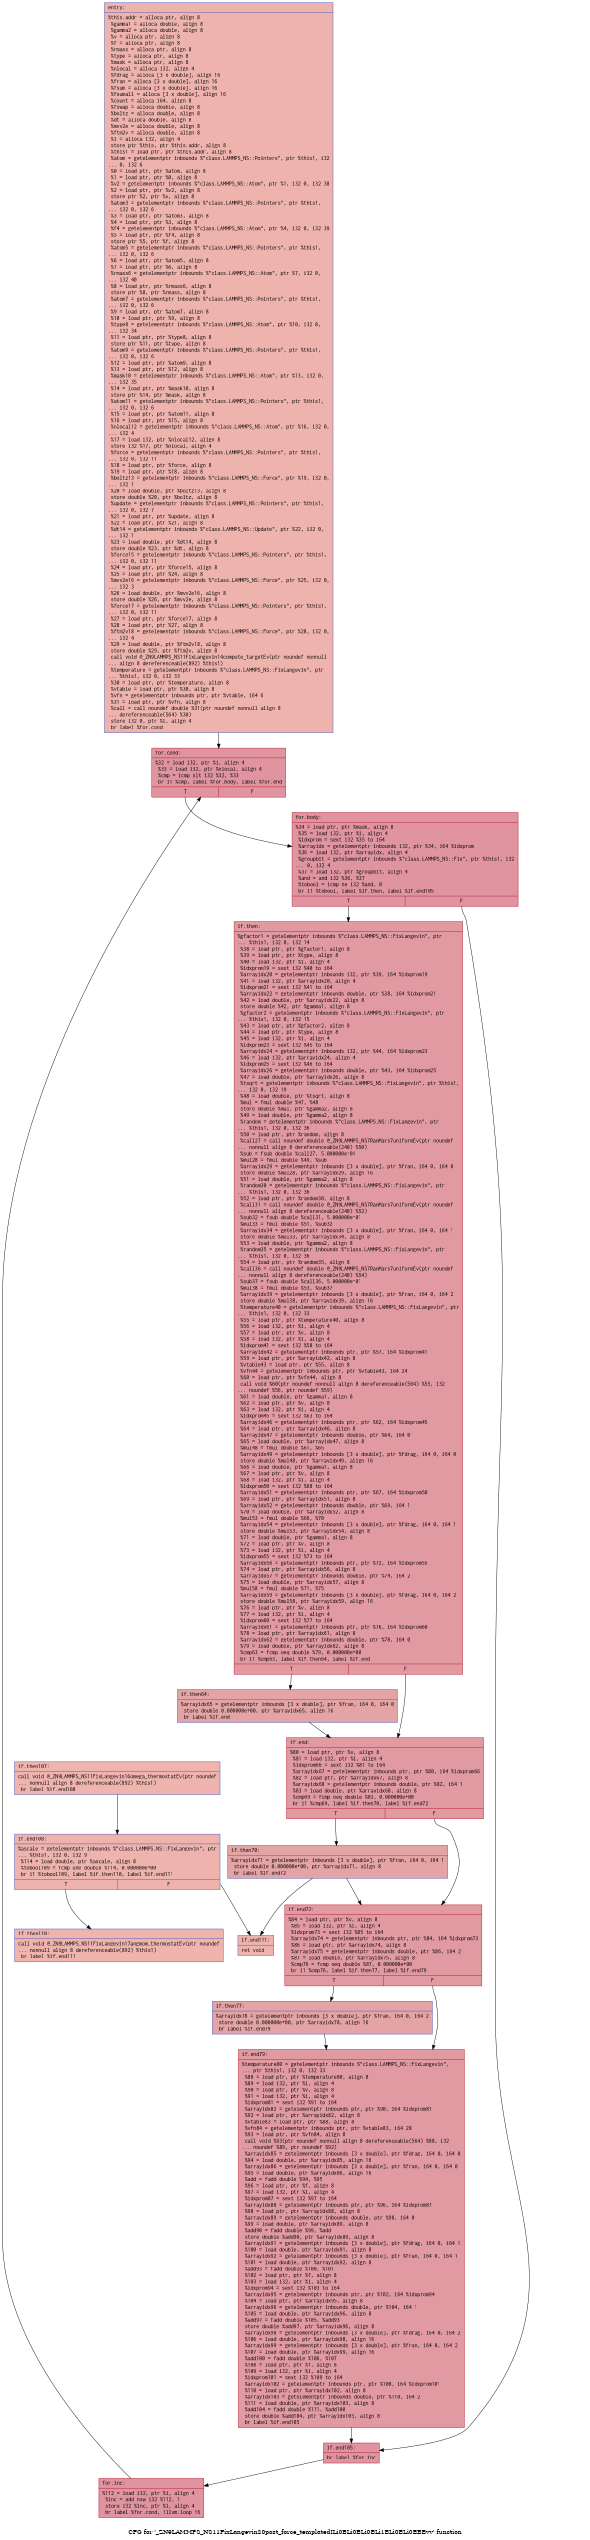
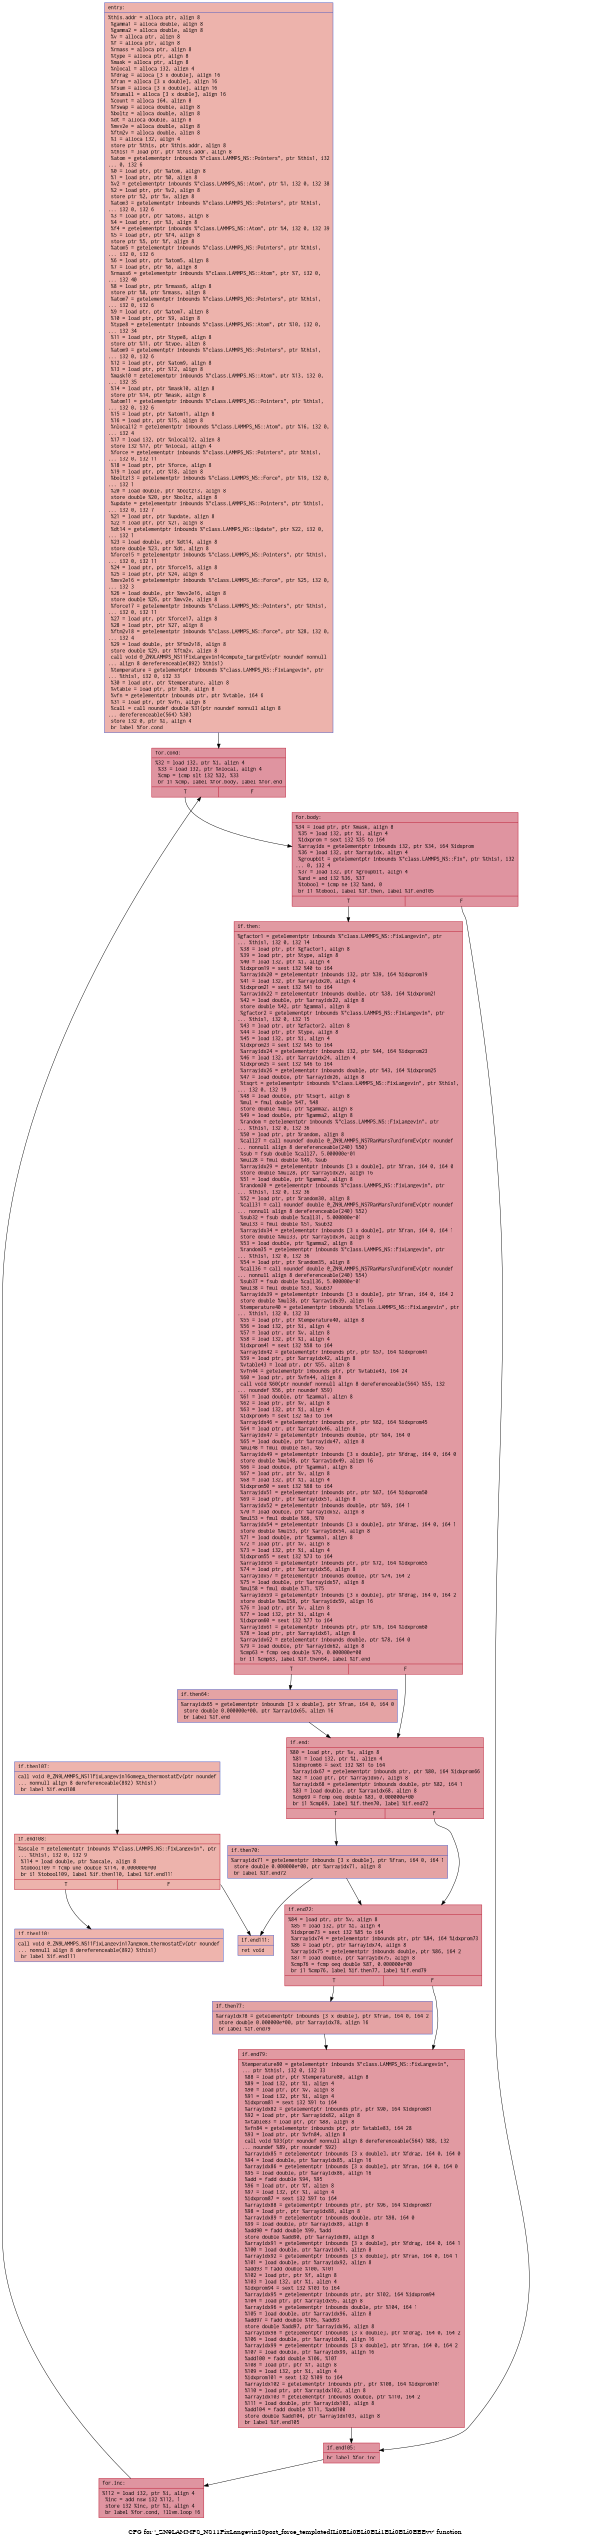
  digraph {
    label="CFG for '_ZN9LAMMPS_NS11FixLangevin20post_force_templatedILi0ELi0ELi0ELi1ELi0ELi0EEEvv' function"
    node [color="#3d50c3ff" fillcolor="#b70d2870" fontname=Courier shape=record style=filled]
    n1 [fillcolor="#d6524470" label="{entry:\l|  %this.addr = alloca ptr, align 8\l  %gamma1 = alloca double, align 8\l  %gamma2 = alloca double, align 8\l  %v = alloca ptr, align 8\l  %f = alloca ptr, align 8\l  %rmass = alloca ptr, align 8\l  %type = alloca ptr, align 8\l  %mask = alloca ptr, align 8\l  %nlocal = alloca i32, align 4\l  %fdrag = alloca [3 x double], align 16\l  %fran = alloca [3 x double], align 16\l  %fsum = alloca [3 x double], align 16\l  %fsumall = alloca [3 x double], align 16\l  %count = alloca i64, align 8\l  %fswap = alloca double, align 8\l  %boltz = alloca double, align 8\l  %dt = alloca double, align 8\l  %mvv2e = alloca double, align 8\l  %ftm2v = alloca double, align 8\l  %i = alloca i32, align 4\l  store ptr %this, ptr %this.addr, align 8\l  %this1 = load ptr, ptr %this.addr, align 8\l  %atom = getelementptr inbounds %\"class.LAMMPS_NS::Pointers\", ptr %this1, i32\l... 0, i32 6\l  %0 = load ptr, ptr %atom, align 8\l  %1 = load ptr, ptr %0, align 8\l  %v2 = getelementptr inbounds %\"class.LAMMPS_NS::Atom\", ptr %1, i32 0, i32 38\l  %2 = load ptr, ptr %v2, align 8\l  store ptr %2, ptr %v, align 8\l  %atom3 = getelementptr inbounds %\"class.LAMMPS_NS::Pointers\", ptr %this1,\l... i32 0, i32 6\l  %3 = load ptr, ptr %atom3, align 8\l  %4 = load ptr, ptr %3, align 8\l  %f4 = getelementptr inbounds %\"class.LAMMPS_NS::Atom\", ptr %4, i32 0, i32 39\l  %5 = load ptr, ptr %f4, align 8\l  store ptr %5, ptr %f, align 8\l  %atom5 = getelementptr inbounds %\"class.LAMMPS_NS::Pointers\", ptr %this1,\l... i32 0, i32 6\l  %6 = load ptr, ptr %atom5, align 8\l  %7 = load ptr, ptr %6, align 8\l  %rmass6 = getelementptr inbounds %\"class.LAMMPS_NS::Atom\", ptr %7, i32 0,\l... i32 40\l  %8 = load ptr, ptr %rmass6, align 8\l  store ptr %8, ptr %rmass, align 8\l  %atom7 = getelementptr inbounds %\"class.LAMMPS_NS::Pointers\", ptr %this1,\l... i32 0, i32 6\l  %9 = load ptr, ptr %atom7, align 8\l  %10 = load ptr, ptr %9, align 8\l  %type8 = getelementptr inbounds %\"class.LAMMPS_NS::Atom\", ptr %10, i32 0,\l... i32 34\l  %11 = load ptr, ptr %type8, align 8\l  store ptr %11, ptr %type, align 8\l  %atom9 = getelementptr inbounds %\"class.LAMMPS_NS::Pointers\", ptr %this1,\l... i32 0, i32 6\l  %12 = load ptr, ptr %atom9, align 8\l  %13 = load ptr, ptr %12, align 8\l  %mask10 = getelementptr inbounds %\"class.LAMMPS_NS::Atom\", ptr %13, i32 0,\l... i32 35\l  %14 = load ptr, ptr %mask10, align 8\l  store ptr %14, ptr %mask, align 8\l  %atom11 = getelementptr inbounds %\"class.LAMMPS_NS::Pointers\", ptr %this1,\l... i32 0, i32 6\l  %15 = load ptr, ptr %atom11, align 8\l  %16 = load ptr, ptr %15, align 8\l  %nlocal12 = getelementptr inbounds %\"class.LAMMPS_NS::Atom\", ptr %16, i32 0,\l... i32 4\l  %17 = load i32, ptr %nlocal12, align 8\l  store i32 %17, ptr %nlocal, align 4\l  %force = getelementptr inbounds %\"class.LAMMPS_NS::Pointers\", ptr %this1,\l... i32 0, i32 11\l  %18 = load ptr, ptr %force, align 8\l  %19 = load ptr, ptr %18, align 8\l  %boltz13 = getelementptr inbounds %\"class.LAMMPS_NS::Force\", ptr %19, i32 0,\l... i32 1\l  %20 = load double, ptr %boltz13, align 8\l  store double %20, ptr %boltz, align 8\l  %update = getelementptr inbounds %\"class.LAMMPS_NS::Pointers\", ptr %this1,\l... i32 0, i32 7\l  %21 = load ptr, ptr %update, align 8\l  %22 = load ptr, ptr %21, align 8\l  %dt14 = getelementptr inbounds %\"class.LAMMPS_NS::Update\", ptr %22, i32 0,\l... i32 1\l  %23 = load double, ptr %dt14, align 8\l  store double %23, ptr %dt, align 8\l  %force15 = getelementptr inbounds %\"class.LAMMPS_NS::Pointers\", ptr %this1,\l... i32 0, i32 11\l  %24 = load ptr, ptr %force15, align 8\l  %25 = load ptr, ptr %24, align 8\l  %mvv2e16 = getelementptr inbounds %\"class.LAMMPS_NS::Force\", ptr %25, i32 0,\l... i32 3\l  %26 = load double, ptr %mvv2e16, align 8\l  store double %26, ptr %mvv2e, align 8\l  %force17 = getelementptr inbounds %\"class.LAMMPS_NS::Pointers\", ptr %this1,\l... i32 0, i32 11\l  %27 = load ptr, ptr %force17, align 8\l  %28 = load ptr, ptr %27, align 8\l  %ftm2v18 = getelementptr inbounds %\"class.LAMMPS_NS::Force\", ptr %28, i32 0,\l... i32 4\l  %29 = load double, ptr %ftm2v18, align 8\l  store double %29, ptr %ftm2v, align 8\l  call void @_ZN9LAMMPS_NS11FixLangevin14compute_targetEv(ptr noundef nonnull\l... align 8 dereferenceable(892) %this1)\l  %temperature = getelementptr inbounds %\"class.LAMMPS_NS::FixLangevin\", ptr\l... %this1, i32 0, i32 33\l  %30 = load ptr, ptr %temperature, align 8\l  %vtable = load ptr, ptr %30, align 8\l  %vfn = getelementptr inbounds ptr, ptr %vtable, i64 6\l  %31 = load ptr, ptr %vfn, align 8\l  %call = call noundef double %31(ptr noundef nonnull align 8\l... dereferenceable(564) %30)\l  store i32 0, ptr %i, align 4\l  br label %for.cond\l}"]
    n2 [color="#b70d28ff" label="{for.cond:\l|  %32 = load i32, ptr %i, align 4\l  %33 = load i32, ptr %nlocal, align 4\l  %cmp = icmp slt i32 %32, %33\l  br i1 %cmp, label %for.body, label %for.end\l|{<s0>T|<s1>F}}"]
    n3 [color="#b70d28ff" label="{for.body:\l|  %34 = load ptr, ptr %mask, align 8\l  %35 = load i32, ptr %i, align 4\l  %idxprom = sext i32 %35 to i64\l  %arrayidx = getelementptr inbounds i32, ptr %34, i64 %idxprom\l  %36 = load i32, ptr %arrayidx, align 4\l  %groupbit = getelementptr inbounds %\"class.LAMMPS_NS::Fix\", ptr %this1, i32\l... 0, i32 4\l  %37 = load i32, ptr %groupbit, align 4\l  %and = and i32 %36, %37\l  %tobool = icmp ne i32 %and, 0\l  br i1 %tobool, label %if.then, label %if.end105\l|{<s0>T|<s1>F}}"]
    n4 [color="#b70d28ff" fillcolor="#bb1b2c70" label="{if.then:\l|  %gfactor1 = getelementptr inbounds %\"class.LAMMPS_NS::FixLangevin\", ptr\l... %this1, i32 0, i32 14\l  %38 = load ptr, ptr %gfactor1, align 8\l  %39 = load ptr, ptr %type, align 8\l  %40 = load i32, ptr %i, align 4\l  %idxprom19 = sext i32 %40 to i64\l  %arrayidx20 = getelementptr inbounds i32, ptr %39, i64 %idxprom19\l  %41 = load i32, ptr %arrayidx20, align 4\l  %idxprom21 = sext i32 %41 to i64\l  %arrayidx22 = getelementptr inbounds double, ptr %38, i64 %idxprom21\l  %42 = load double, ptr %arrayidx22, align 8\l  store double %42, ptr %gamma1, align 8\l  %gfactor2 = getelementptr inbounds %\"class.LAMMPS_NS::FixLangevin\", ptr\l... %this1, i32 0, i32 15\l  %43 = load ptr, ptr %gfactor2, align 8\l  %44 = load ptr, ptr %type, align 8\l  %45 = load i32, ptr %i, align 4\l  %idxprom23 = sext i32 %45 to i64\l  %arrayidx24 = getelementptr inbounds i32, ptr %44, i64 %idxprom23\l  %46 = load i32, ptr %arrayidx24, align 4\l  %idxprom25 = sext i32 %46 to i64\l  %arrayidx26 = getelementptr inbounds double, ptr %43, i64 %idxprom25\l  %47 = load double, ptr %arrayidx26, align 8\l  %tsqrt = getelementptr inbounds %\"class.LAMMPS_NS::FixLangevin\", ptr %this1,\l... i32 0, i32 19\l  %48 = load double, ptr %tsqrt, align 8\l  %mul = fmul double %47, %48\l  store double %mul, ptr %gamma2, align 8\l  %49 = load double, ptr %gamma2, align 8\l  %random = getelementptr inbounds %\"class.LAMMPS_NS::FixLangevin\", ptr\l... %this1, i32 0, i32 36\l  %50 = load ptr, ptr %random, align 8\l  %call27 = call noundef double @_ZN9LAMMPS_NS7RanMars7uniformEv(ptr noundef\l... nonnull align 8 dereferenceable(240) %50)\l  %sub = fsub double %call27, 5.000000e-01\l  %mul28 = fmul double %49, %sub\l  %arrayidx29 = getelementptr inbounds [3 x double], ptr %fran, i64 0, i64 0\l  store double %mul28, ptr %arrayidx29, align 16\l  %51 = load double, ptr %gamma2, align 8\l  %random30 = getelementptr inbounds %\"class.LAMMPS_NS::FixLangevin\", ptr\l... %this1, i32 0, i32 36\l  %52 = load ptr, ptr %random30, align 8\l  %call31 = call noundef double @_ZN9LAMMPS_NS7RanMars7uniformEv(ptr noundef\l... nonnull align 8 dereferenceable(240) %52)\l  %sub32 = fsub double %call31, 5.000000e-01\l  %mul33 = fmul double %51, %sub32\l  %arrayidx34 = getelementptr inbounds [3 x double], ptr %fran, i64 0, i64 1\l  store double %mul33, ptr %arrayidx34, align 8\l  %53 = load double, ptr %gamma2, align 8\l  %random35 = getelementptr inbounds %\"class.LAMMPS_NS::FixLangevin\", ptr\l... %this1, i32 0, i32 36\l  %54 = load ptr, ptr %random35, align 8\l  %call36 = call noundef double @_ZN9LAMMPS_NS7RanMars7uniformEv(ptr noundef\l... nonnull align 8 dereferenceable(240) %54)\l  %sub37 = fsub double %call36, 5.000000e-01\l  %mul38 = fmul double %53, %sub37\l  %arrayidx39 = getelementptr inbounds [3 x double], ptr %fran, i64 0, i64 2\l  store double %mul38, ptr %arrayidx39, align 16\l  %temperature40 = getelementptr inbounds %\"class.LAMMPS_NS::FixLangevin\", ptr\l... %this1, i32 0, i32 33\l  %55 = load ptr, ptr %temperature40, align 8\l  %56 = load i32, ptr %i, align 4\l  %57 = load ptr, ptr %v, align 8\l  %58 = load i32, ptr %i, align 4\l  %idxprom41 = sext i32 %58 to i64\l  %arrayidx42 = getelementptr inbounds ptr, ptr %57, i64 %idxprom41\l  %59 = load ptr, ptr %arrayidx42, align 8\l  %vtable43 = load ptr, ptr %55, align 8\l  %vfn44 = getelementptr inbounds ptr, ptr %vtable43, i64 24\l  %60 = load ptr, ptr %vfn44, align 8\l  call void %60(ptr noundef nonnull align 8 dereferenceable(564) %55, i32\l... noundef %56, ptr noundef %59)\l  %61 = load double, ptr %gamma1, align 8\l  %62 = load ptr, ptr %v, align 8\l  %63 = load i32, ptr %i, align 4\l  %idxprom45 = sext i32 %63 to i64\l  %arrayidx46 = getelementptr inbounds ptr, ptr %62, i64 %idxprom45\l  %64 = load ptr, ptr %arrayidx46, align 8\l  %arrayidx47 = getelementptr inbounds double, ptr %64, i64 0\l  %65 = load double, ptr %arrayidx47, align 8\l  %mul48 = fmul double %61, %65\l  %arrayidx49 = getelementptr inbounds [3 x double], ptr %fdrag, i64 0, i64 0\l  store double %mul48, ptr %arrayidx49, align 16\l  %66 = load double, ptr %gamma1, align 8\l  %67 = load ptr, ptr %v, align 8\l  %68 = load i32, ptr %i, align 4\l  %idxprom50 = sext i32 %68 to i64\l  %arrayidx51 = getelementptr inbounds ptr, ptr %67, i64 %idxprom50\l  %69 = load ptr, ptr %arrayidx51, align 8\l  %arrayidx52 = getelementptr inbounds double, ptr %69, i64 1\l  %70 = load double, ptr %arrayidx52, align 8\l  %mul53 = fmul double %66, %70\l  %arrayidx54 = getelementptr inbounds [3 x double], ptr %fdrag, i64 0, i64 1\l  store double %mul53, ptr %arrayidx54, align 8\l  %71 = load double, ptr %gamma1, align 8\l  %72 = load ptr, ptr %v, align 8\l  %73 = load i32, ptr %i, align 4\l  %idxprom55 = sext i32 %73 to i64\l  %arrayidx56 = getelementptr inbounds ptr, ptr %72, i64 %idxprom55\l  %74 = load ptr, ptr %arrayidx56, align 8\l  %arrayidx57 = getelementptr inbounds double, ptr %74, i64 2\l  %75 = load double, ptr %arrayidx57, align 8\l  %mul58 = fmul double %71, %75\l  %arrayidx59 = getelementptr inbounds [3 x double], ptr %fdrag, i64 0, i64 2\l  store double %mul58, ptr %arrayidx59, align 16\l  %76 = load ptr, ptr %v, align 8\l  %77 = load i32, ptr %i, align 4\l  %idxprom60 = sext i32 %77 to i64\l  %arrayidx61 = getelementptr inbounds ptr, ptr %76, i64 %idxprom60\l  %78 = load ptr, ptr %arrayidx61, align 8\l  %arrayidx62 = getelementptr inbounds double, ptr %78, i64 0\l  %79 = load double, ptr %arrayidx62, align 8\l  %cmp63 = fcmp oeq double %79, 0.000000e+00\l  br i1 %cmp63, label %if.then64, label %if.end\l|{<s0>T|<s1>F}}"]
    n5 [color="#b70d28ff" label="{if.end105:\l|  br label %for.inc\l}"]
    n6 [fillcolor="#c32e3170" label="{if.then64:\l|  %arrayidx65 = getelementptr inbounds [3 x double], ptr %fran, i64 0, i64 0\l  store double 0.000000e+00, ptr %arrayidx65, align 16\l  br label %if.end\l}"]
    n7 [color="#b70d28ff" fillcolor="#bb1b2c70" label="{if.end:\l|  %80 = load ptr, ptr %v, align 8\l  %81 = load i32, ptr %i, align 4\l  %idxprom66 = sext i32 %81 to i64\l  %arrayidx67 = getelementptr inbounds ptr, ptr %80, i64 %idxprom66\l  %82 = load ptr, ptr %arrayidx67, align 8\l  %arrayidx68 = getelementptr inbounds double, ptr %82, i64 1\l  %83 = load double, ptr %arrayidx68, align 8\l  %cmp69 = fcmp oeq double %83, 0.000000e+00\l  br i1 %cmp69, label %if.then70, label %if.end72\l|{<s0>T|<s1>F}}"]
    n8 [color="#b70d28ff" label="{for.inc:\l|  %112 = load i32, ptr %i, align 4\l  %inc = add nsw i32 %112, 1\l  store i32 %inc, ptr %i, align 4\l  br label %for.cond, !llvm.loop !6\l}"]
    n9 [fillcolor="#d8564670" label="{if.then107:\l|  call void @_ZN9LAMMPS_NS11FixLangevin16omega_thermostatEv(ptr noundef\l... nonnull align 8 dereferenceable(892) %this1)\l  br label %if.end108\l}"]
-   n10 [fillcolor="#d6524470" label="{if.end108:\l|  %ascale = getelementptr inbounds %\"class.LAMMPS_NS::FixLangevin\", ptr\l... %this1, i32 0, i32 9\l  %114 = load double, ptr %ascale, align 8\l  %tobool109 = fcmp une double %114, 0.000000e+00\l  br i1 %tobool109, label %if.then110, label %if.end111\l|{<s0>T|<s1>F}}"]
+   n10 [color="#b70d28ff" fillcolor="#d6524470" label="{if.end108:\l|  %ascale = getelementptr inbounds %\"class.LAMMPS_NS::FixLangevin\", ptr\l... %this1, i32 0, i32 9\l  %114 = load double, ptr %ascale, align 8\l  %tobool109 = fcmp une double %114, 0.000000e+00\l  br i1 %tobool109, label %if.then110, label %if.end111\l|{<s0>T|<s1>F}}"]
    n11 [fillcolor="#d8564670" label="{if.then110:\l|  call void @_ZN9LAMMPS_NS11FixLangevin17angmom_thermostatEv(ptr noundef\l... nonnull align 8 dereferenceable(892) %this1)\l  br label %if.end111\l}"]
    n12 [fillcolor="#d6524470" label="{if.end111:\l|  ret void\l}"]
    n13 [fillcolor="#c32e3170" label="{if.then70:\l|  %arrayidx71 = getelementptr inbounds [3 x double], ptr %fran, i64 0, i64 1\l  store double 0.000000e+00, ptr %arrayidx71, align 8\l  br label %if.end72\l}"]
    n14 [color="#b70d28ff" fillcolor="#bb1b2c70" label="{if.end72:\l|  %84 = load ptr, ptr %v, align 8\l  %85 = load i32, ptr %i, align 4\l  %idxprom73 = sext i32 %85 to i64\l  %arrayidx74 = getelementptr inbounds ptr, ptr %84, i64 %idxprom73\l  %86 = load ptr, ptr %arrayidx74, align 8\l  %arrayidx75 = getelementptr inbounds double, ptr %86, i64 2\l  %87 = load double, ptr %arrayidx75, align 8\l  %cmp76 = fcmp oeq double %87, 0.000000e+00\l  br i1 %cmp76, label %if.then77, label %if.end79\l|{<s0>T|<s1>F}}"]
    n15 [fillcolor="#c32e3170" label="{if.then77:\l|  %arrayidx78 = getelementptr inbounds [3 x double], ptr %fran, i64 0, i64 2\l  store double 0.000000e+00, ptr %arrayidx78, align 16\l  br label %if.end79\l}"]
    n16 [color="#b70d28ff" fillcolor="#bb1b2c70" label="{if.end79:\l|  %temperature80 = getelementptr inbounds %\"class.LAMMPS_NS::FixLangevin\",\l... ptr %this1, i32 0, i32 33\l  %88 = load ptr, ptr %temperature80, align 8\l  %89 = load i32, ptr %i, align 4\l  %90 = load ptr, ptr %v, align 8\l  %91 = load i32, ptr %i, align 4\l  %idxprom81 = sext i32 %91 to i64\l  %arrayidx82 = getelementptr inbounds ptr, ptr %90, i64 %idxprom81\l  %92 = load ptr, ptr %arrayidx82, align 8\l  %vtable83 = load ptr, ptr %88, align 8\l  %vfn84 = getelementptr inbounds ptr, ptr %vtable83, i64 28\l  %93 = load ptr, ptr %vfn84, align 8\l  call void %93(ptr noundef nonnull align 8 dereferenceable(564) %88, i32\l... noundef %89, ptr noundef %92)\l  %arrayidx85 = getelementptr inbounds [3 x double], ptr %fdrag, i64 0, i64 0\l  %94 = load double, ptr %arrayidx85, align 16\l  %arrayidx86 = getelementptr inbounds [3 x double], ptr %fran, i64 0, i64 0\l  %95 = load double, ptr %arrayidx86, align 16\l  %add = fadd double %94, %95\l  %96 = load ptr, ptr %f, align 8\l  %97 = load i32, ptr %i, align 4\l  %idxprom87 = sext i32 %97 to i64\l  %arrayidx88 = getelementptr inbounds ptr, ptr %96, i64 %idxprom87\l  %98 = load ptr, ptr %arrayidx88, align 8\l  %arrayidx89 = getelementptr inbounds double, ptr %98, i64 0\l  %99 = load double, ptr %arrayidx89, align 8\l  %add90 = fadd double %99, %add\l  store double %add90, ptr %arrayidx89, align 8\l  %arrayidx91 = getelementptr inbounds [3 x double], ptr %fdrag, i64 0, i64 1\l  %100 = load double, ptr %arrayidx91, align 8\l  %arrayidx92 = getelementptr inbounds [3 x double], ptr %fran, i64 0, i64 1\l  %101 = load double, ptr %arrayidx92, align 8\l  %add93 = fadd double %100, %101\l  %102 = load ptr, ptr %f, align 8\l  %103 = load i32, ptr %i, align 4\l  %idxprom94 = sext i32 %103 to i64\l  %arrayidx95 = getelementptr inbounds ptr, ptr %102, i64 %idxprom94\l  %104 = load ptr, ptr %arrayidx95, align 8\l  %arrayidx96 = getelementptr inbounds double, ptr %104, i64 1\l  %105 = load double, ptr %arrayidx96, align 8\l  %add97 = fadd double %105, %add93\l  store double %add97, ptr %arrayidx96, align 8\l  %arrayidx98 = getelementptr inbounds [3 x double], ptr %fdrag, i64 0, i64 2\l  %106 = load double, ptr %arrayidx98, align 16\l  %arrayidx99 = getelementptr inbounds [3 x double], ptr %fran, i64 0, i64 2\l  %107 = load double, ptr %arrayidx99, align 16\l  %add100 = fadd double %106, %107\l  %108 = load ptr, ptr %f, align 8\l  %109 = load i32, ptr %i, align 4\l  %idxprom101 = sext i32 %109 to i64\l  %arrayidx102 = getelementptr inbounds ptr, ptr %108, i64 %idxprom101\l  %110 = load ptr, ptr %arrayidx102, align 8\l  %arrayidx103 = getelementptr inbounds double, ptr %110, i64 2\l  %111 = load double, ptr %arrayidx103, align 8\l  %add104 = fadd double %111, %add100\l  store double %add104, ptr %arrayidx103, align 8\l  br label %if.end105\l}"]
    n1 -> n2
    n2 -> n3 [tailport=s0]
    n3 -> n4 [tailport=s0]
    n3 -> n5 [tailport=s1]
    n4 -> n6 [tailport=s0]
    n4 -> n7 [tailport=s1]
    n5 -> n8
    n6 -> n7
    n7 -> n13 [tailport=s0]
    n7 -> n14 [tailport=s1]
    n8 -> n2
    n9 -> n10
    n10 -> n11 [tailport=s0]
    n10 -> n12 [tailport=s1]
    n13 -> n12
    n13 -> n14
    n14 -> n15 [tailport=s0]
    n14 -> n16 [tailport=s1]
    n15 -> n16
    n16 -> n5
  }
